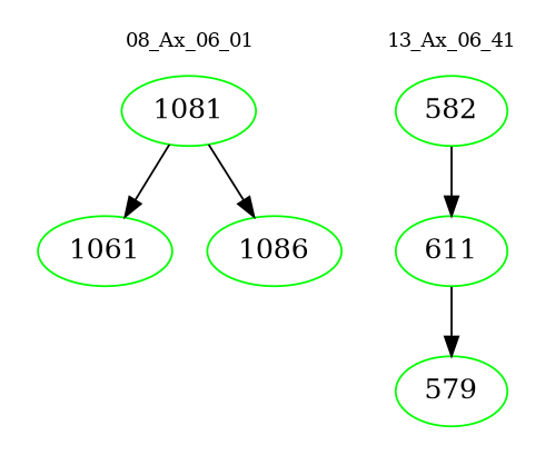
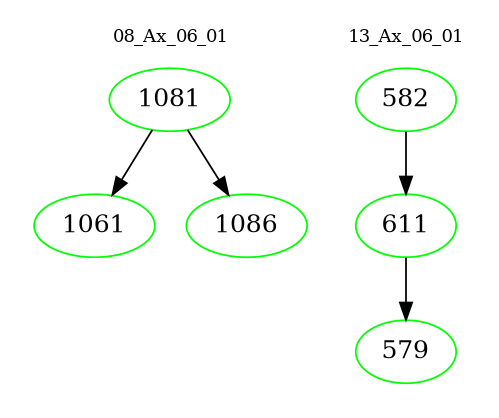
  digraph {
    node [color=green]
    edge [color=black]
    n1 [label=1081]
    n2 [label=1061]
    n3 [label=1086]
    n4 [label=582]
    n5 [label=579]
    n6 [label=611]
    subgraph cluster_1 {
      color=white
      fontsize=10
      label="08_Ax_06_01"
      n1
      n2
      n3
    }
    subgraph cluster_2 {
      color=white
      fontsize=10
-     label="13_Ax_06_41"
+     label="13_Ax_06_01"
      n4
      n5
      n6
    }
    n1 -> n2
    n1 -> n3
    n4 -> n6
    n6 -> n5
  }
